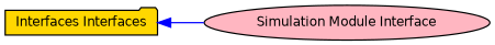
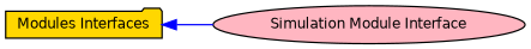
  digraph {
    rankdir=LR
    node [color=black fontname=Helvetica fontsize=10 style=filled]
-   n1 [fillcolor=gold height=0.2 label="Interfaces Interfaces" shape=folder width=0.4]
+   n1 [fillcolor=gold height=0.2 label="Modules Interfaces" shape=folder width=0.4]
    n2 [fillcolor=lightpink fontcolor=black height=0.2 label="Simulation Module Interface" shape=ellipse width=0.4]
    n1 -> n2 [dir=back fontname=Helvetica fontsize=10 labelfontname=Helvetica labelfontsize=10 shape=plaintext style=solid color=blue]
  }
